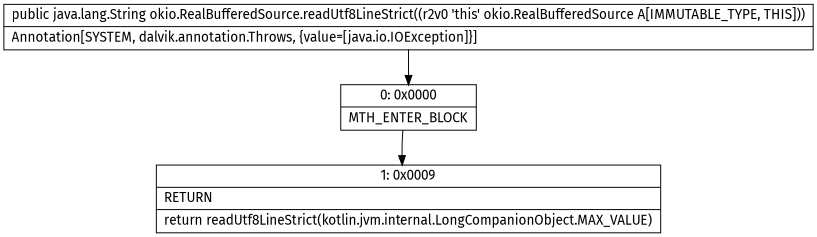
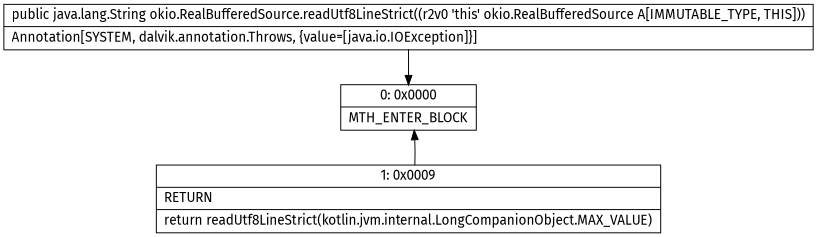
  digraph {
    fontname="Fira Sans"
    node [shape=record fontname="Fira Sans"]
    edge [fontname="Fira Sans"]
    n1 [label="{0\:\ 0x0000|MTH_ENTER_BLOCK\l}"]
    n2 [label="{1\:\ 0x0009|RETURN\l|return readUtf8LineStrict(kotlin.jvm.internal.LongCompanionObject.MAX_VALUE)\l}"]
    n3 [label="{public java.lang.String okio.RealBufferedSource.readUtf8LineStrict((r2v0 'this' okio.RealBufferedSource A[IMMUTABLE_TYPE, THIS]))  | Annotation[SYSTEM, dalvik.annotation.Throws, \{value=[java.io.IOException]\}]\l}"]
-   n1 -> n2
+   n2 -> n1
    n3 -> n1
  }
